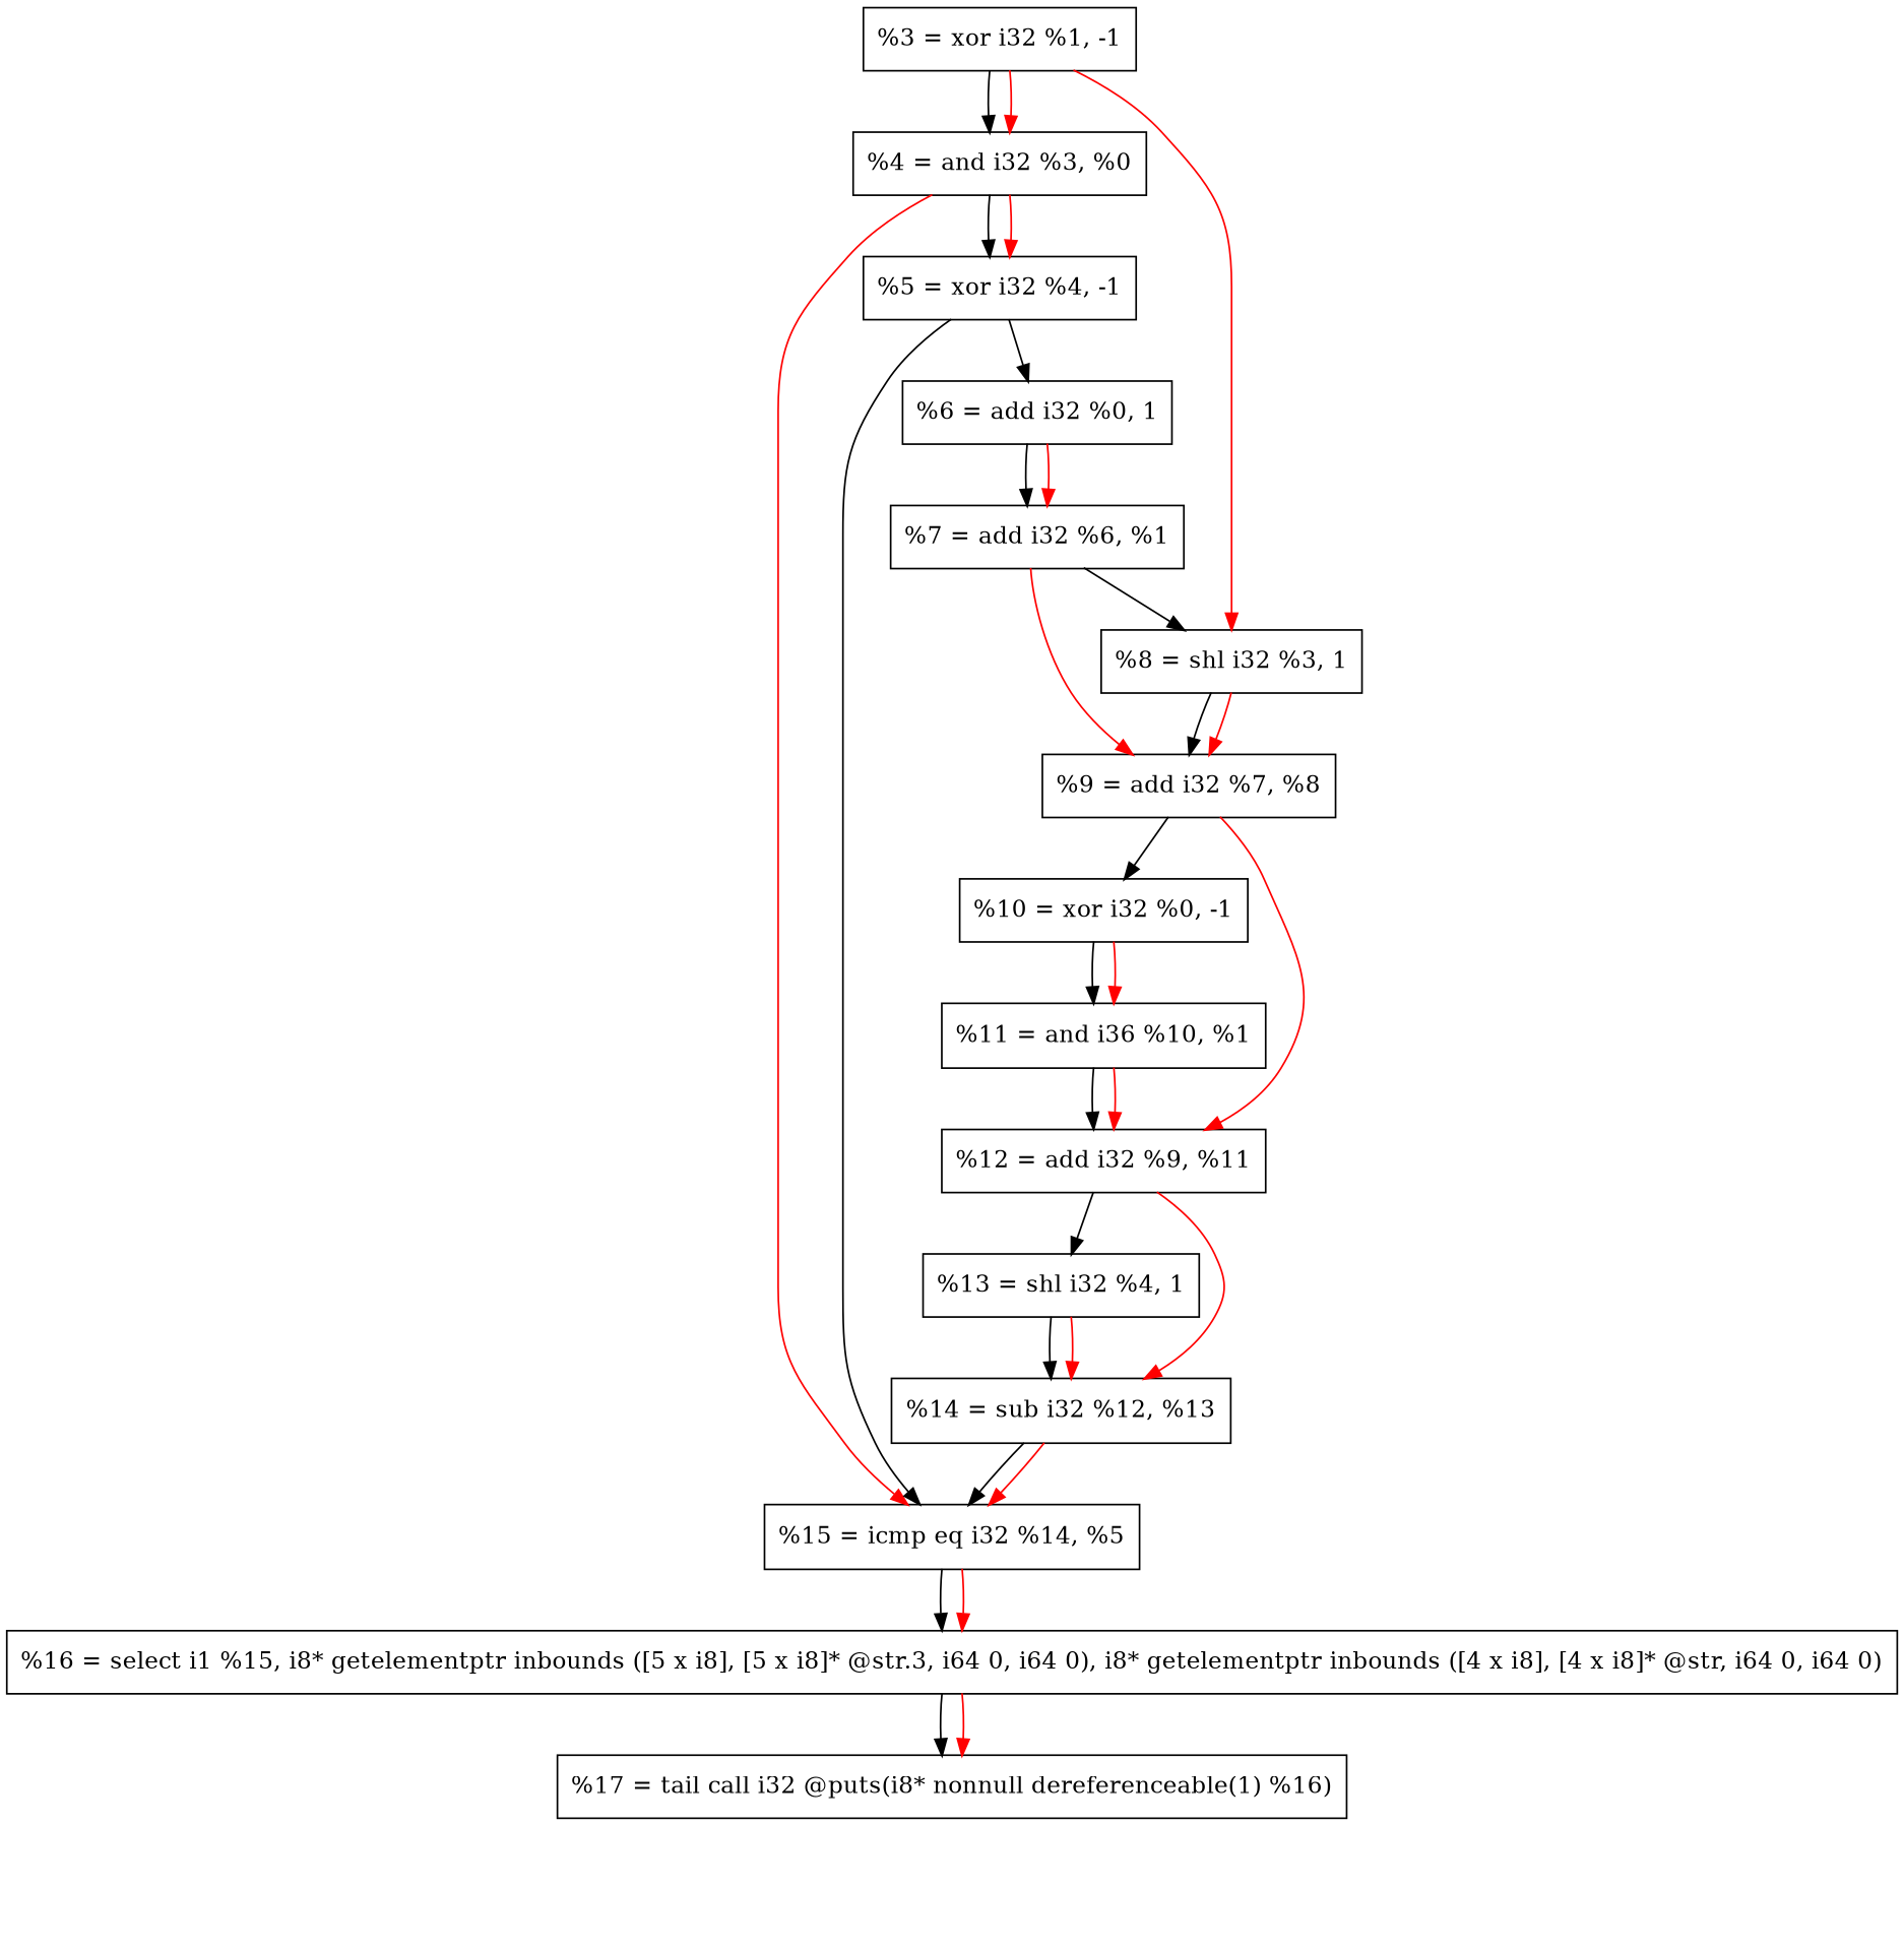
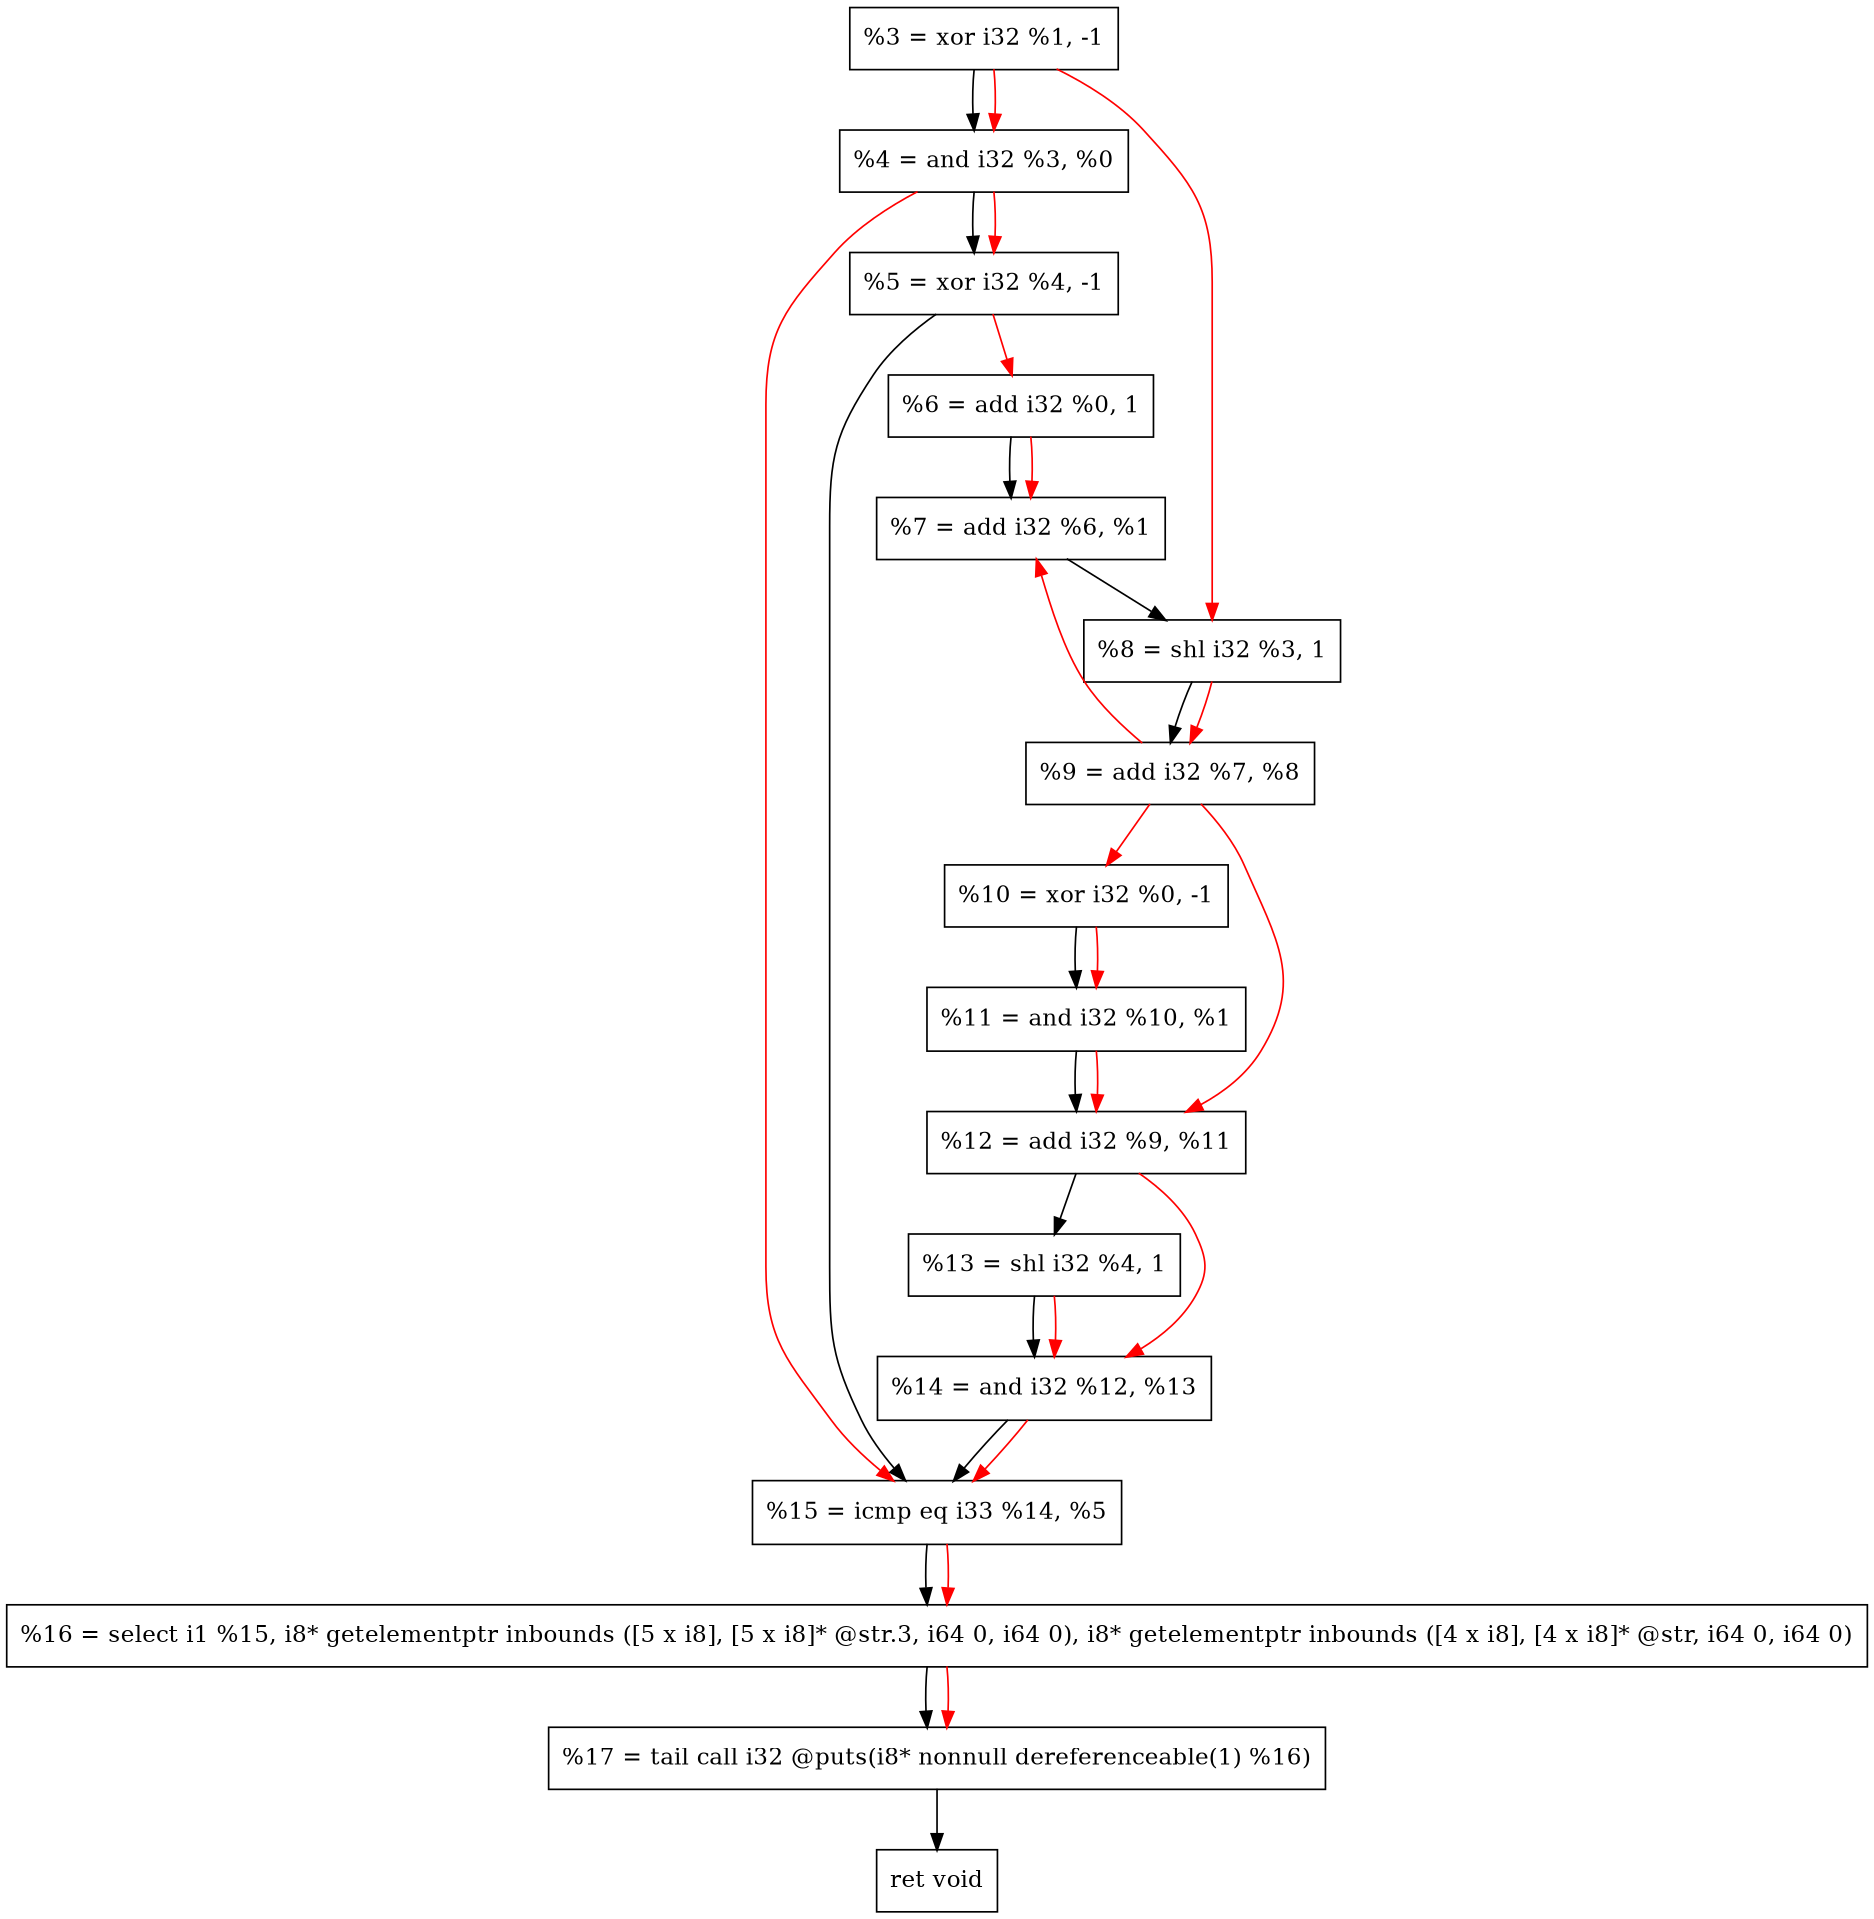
  digraph {
    node [shape=record]
    n1 [label="  %3 = xor i32 %1, -1"]
    n2 [label="  %4 = and i32 %3, %0"]
    n3 [label="  %8 = shl i32 %3, 1"]
    n4 [label="  %5 = xor i32 %4, -1"]
-   n5 [label="  %15 = icmp eq i32 %14, %5"]
+   n5 [label="%15 = icmp eq i33 %14, %5"]
    n6 [label="  %9 = add i32 %7, %8"]
    n7 [label="  %6 = add i32 %0, 1"]
    n8 [label="  %13 = shl i32 %4, 1"]
-   n9 [label="  %14 = sub i32 %12, %13"]
+   n9 [label="%14 = and i32 %12, %13"]
    n10 [label="  %7 = add i32 %6, %1"]
    n11 [label="  %16 = select i1 %15, i8* getelementptr inbounds ([5 x i8], [5 x i8]* @str.3, i64 0, i64 0), i8* getelementptr inbounds ([4 x i8], [4 x i8]* @str, i64 0, i64 0)"]
    n12 [label="  %10 = xor i32 %0, -1"]
    n13 [label="  %12 = add i32 %9, %11"]
-   n14 [label="%11 = and i36 %10, %1"]
+   n14 [label="  %11 = and i32 %10, %1"]
    n15 [label="  %17 = tail call i32 @puts(i8* nonnull dereferenceable(1) %16)"]
+   n16 [label="  ret void"]
    n1 -> n2
    n1 -> n2 [color=red]
    n1 -> n3 [color=red]
    n2 -> n4
    n2 -> n4 [color=red]
    n2 -> n5 [color=red]
    n3 -> n6
    n3 -> n6 [color=red]
    n4 -> n5 [color=black]
-   n4 -> n7
+   n4 -> n7 [color=red]
    n5 -> n11
    n5 -> n11 [color=red]
-   n6 -> n12
+   n6 -> n12 [color=red]
    n6 -> n13 [color=red]
    n7 -> n10
    n7 -> n10 [color=red]
    n8 -> n9
    n8 -> n9 [color=red]
    n9 -> n5
    n9 -> n5 [color=red]
    n10 -> n3
-   n10 -> n6 [color=red]
+   n6 -> n10 [color=red]
    n11 -> n15
    n11 -> n15 [color=red]
    n12 -> n14
    n12 -> n14 [color=red]
    n13 -> n8
    n13 -> n9 [color=red]
    n14 -> n13
    n14 -> n13 [color=red]
+   n15 -> n16
  }
